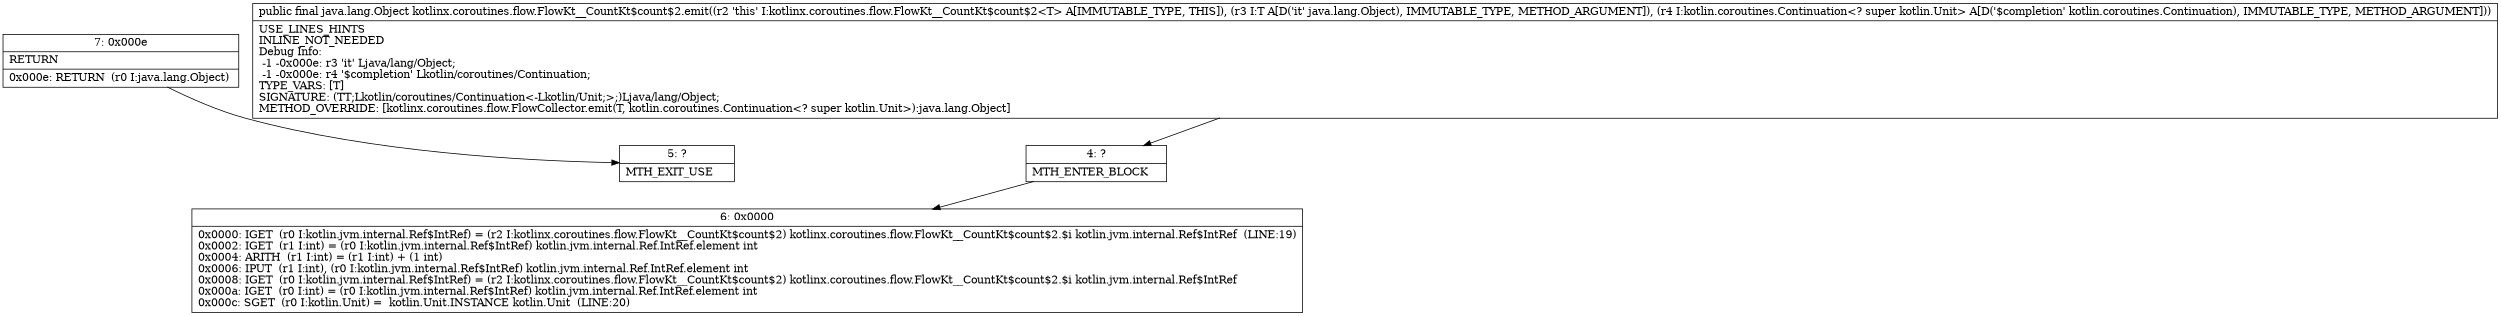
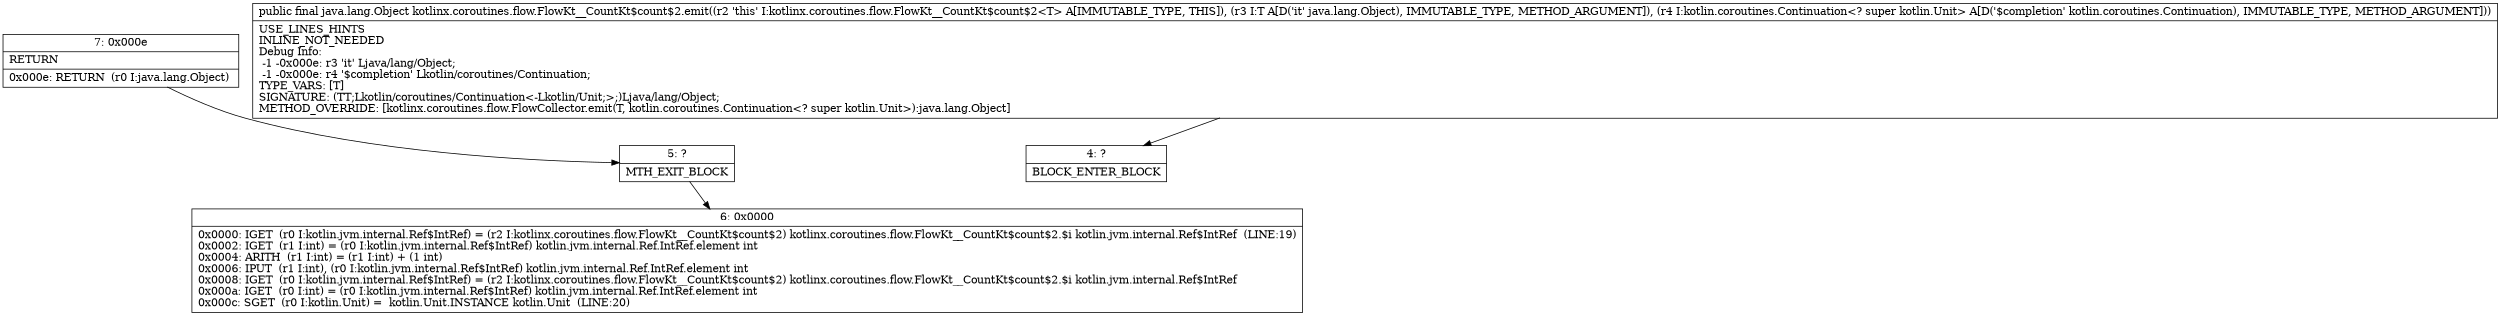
  digraph {
    node [shape=record]
-   n1 [label="{4\:\ ?|MTH_ENTER_BLOCK\l}"]
+   n1 [label="{4\:\ ?|BLOCK_ENTER_BLOCK\l}"]
    n2 [label="{6\:\ 0x0000|0x0000: IGET  (r0 I:kotlin.jvm.internal.Ref$IntRef) = (r2 I:kotlinx.coroutines.flow.FlowKt__CountKt$count$2) kotlinx.coroutines.flow.FlowKt__CountKt$count$2.$i kotlin.jvm.internal.Ref$IntRef  (LINE:19)\l0x0002: IGET  (r1 I:int) = (r0 I:kotlin.jvm.internal.Ref$IntRef) kotlin.jvm.internal.Ref.IntRef.element int \l0x0004: ARITH  (r1 I:int) = (r1 I:int) + (1 int) \l0x0006: IPUT  (r1 I:int), (r0 I:kotlin.jvm.internal.Ref$IntRef) kotlin.jvm.internal.Ref.IntRef.element int \l0x0008: IGET  (r0 I:kotlin.jvm.internal.Ref$IntRef) = (r2 I:kotlinx.coroutines.flow.FlowKt__CountKt$count$2) kotlinx.coroutines.flow.FlowKt__CountKt$count$2.$i kotlin.jvm.internal.Ref$IntRef \l0x000a: IGET  (r0 I:int) = (r0 I:kotlin.jvm.internal.Ref$IntRef) kotlin.jvm.internal.Ref.IntRef.element int \l0x000c: SGET  (r0 I:kotlin.Unit) =  kotlin.Unit.INSTANCE kotlin.Unit  (LINE:20)\l}"]
    n3 [label="{7\:\ 0x000e|RETURN\l|0x000e: RETURN  (r0 I:java.lang.Object) \l}"]
-   n4 [label="{5\:\ ?|MTH_EXIT_USE\l}"]
+   n4 [label="{5\:\ ?|MTH_EXIT_BLOCK\l}"]
    n5 [label="{public final java.lang.Object kotlinx.coroutines.flow.FlowKt__CountKt$count$2.emit((r2 'this' I:kotlinx.coroutines.flow.FlowKt__CountKt$count$2\<T\> A[IMMUTABLE_TYPE, THIS]), (r3 I:T A[D('it' java.lang.Object), IMMUTABLE_TYPE, METHOD_ARGUMENT]), (r4 I:kotlin.coroutines.Continuation\<? super kotlin.Unit\> A[D('$completion' kotlin.coroutines.Continuation), IMMUTABLE_TYPE, METHOD_ARGUMENT]))  | USE_LINES_HINTS\lINLINE_NOT_NEEDED\lDebug Info:\l  \-1 \-0x000e: r3 'it' Ljava\/lang\/Object;\l  \-1 \-0x000e: r4 '$completion' Lkotlin\/coroutines\/Continuation;\lTYPE_VARS: [T]\lSIGNATURE: (TT;Lkotlin\/coroutines\/Continuation\<\-Lkotlin\/Unit;\>;)Ljava\/lang\/Object;\lMETHOD_OVERRIDE: [kotlinx.coroutines.flow.FlowCollector.emit(T, kotlin.coroutines.Continuation\<? super kotlin.Unit\>):java.lang.Object]\l}"]
-   n1 -> n2
+   n4 -> n2
    n3 -> n4
    n5 -> n1
  }
